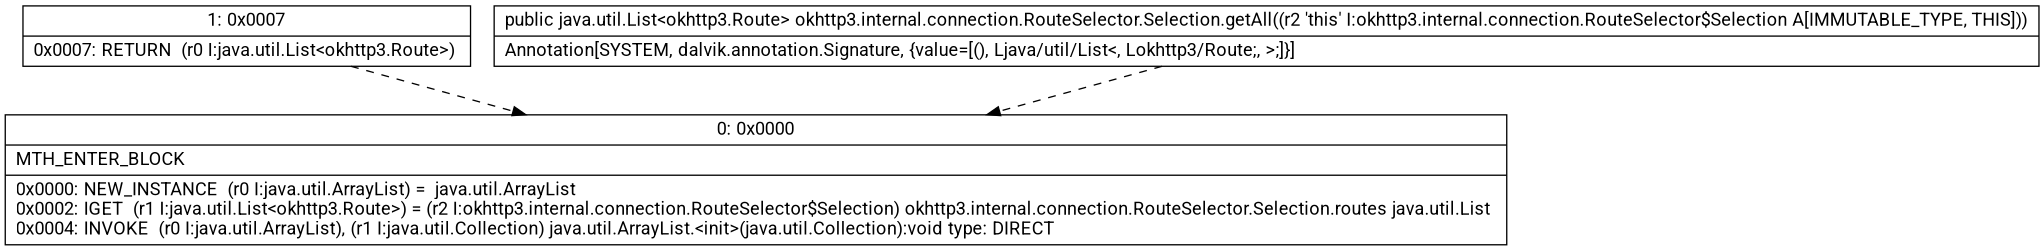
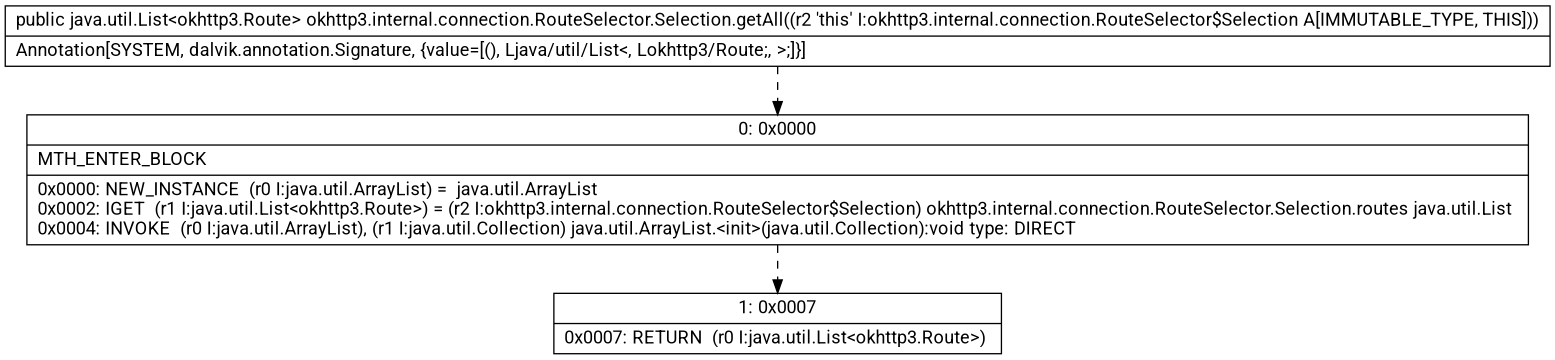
  digraph {
    fontname=Roboto
    node [shape=record fontname=Roboto]
    edge [style=dashed fontname=Roboto]
    n1 [label="{0\:\ 0x0000|MTH_ENTER_BLOCK\l|0x0000: NEW_INSTANCE  (r0 I:java.util.ArrayList) =  java.util.ArrayList \l0x0002: IGET  (r1 I:java.util.List\<okhttp3.Route\>) = (r2 I:okhttp3.internal.connection.RouteSelector$Selection) okhttp3.internal.connection.RouteSelector.Selection.routes java.util.List \l0x0004: INVOKE  (r0 I:java.util.ArrayList), (r1 I:java.util.Collection) java.util.ArrayList.\<init\>(java.util.Collection):void type: DIRECT \l}"]
    n2 [label="{1\:\ 0x0007|0x0007: RETURN  (r0 I:java.util.List\<okhttp3.Route\>) \l}"]
    n3 [label="{public java.util.List\<okhttp3.Route\> okhttp3.internal.connection.RouteSelector.Selection.getAll((r2 'this' I:okhttp3.internal.connection.RouteSelector$Selection A[IMMUTABLE_TYPE, THIS]))  | Annotation[SYSTEM, dalvik.annotation.Signature, \{value=[(), Ljava\/util\/List\<, Lokhttp3\/Route;, \>;]\}]\l}"]
-   n2 -> n1
+   n1 -> n2
    n3 -> n1
  }
